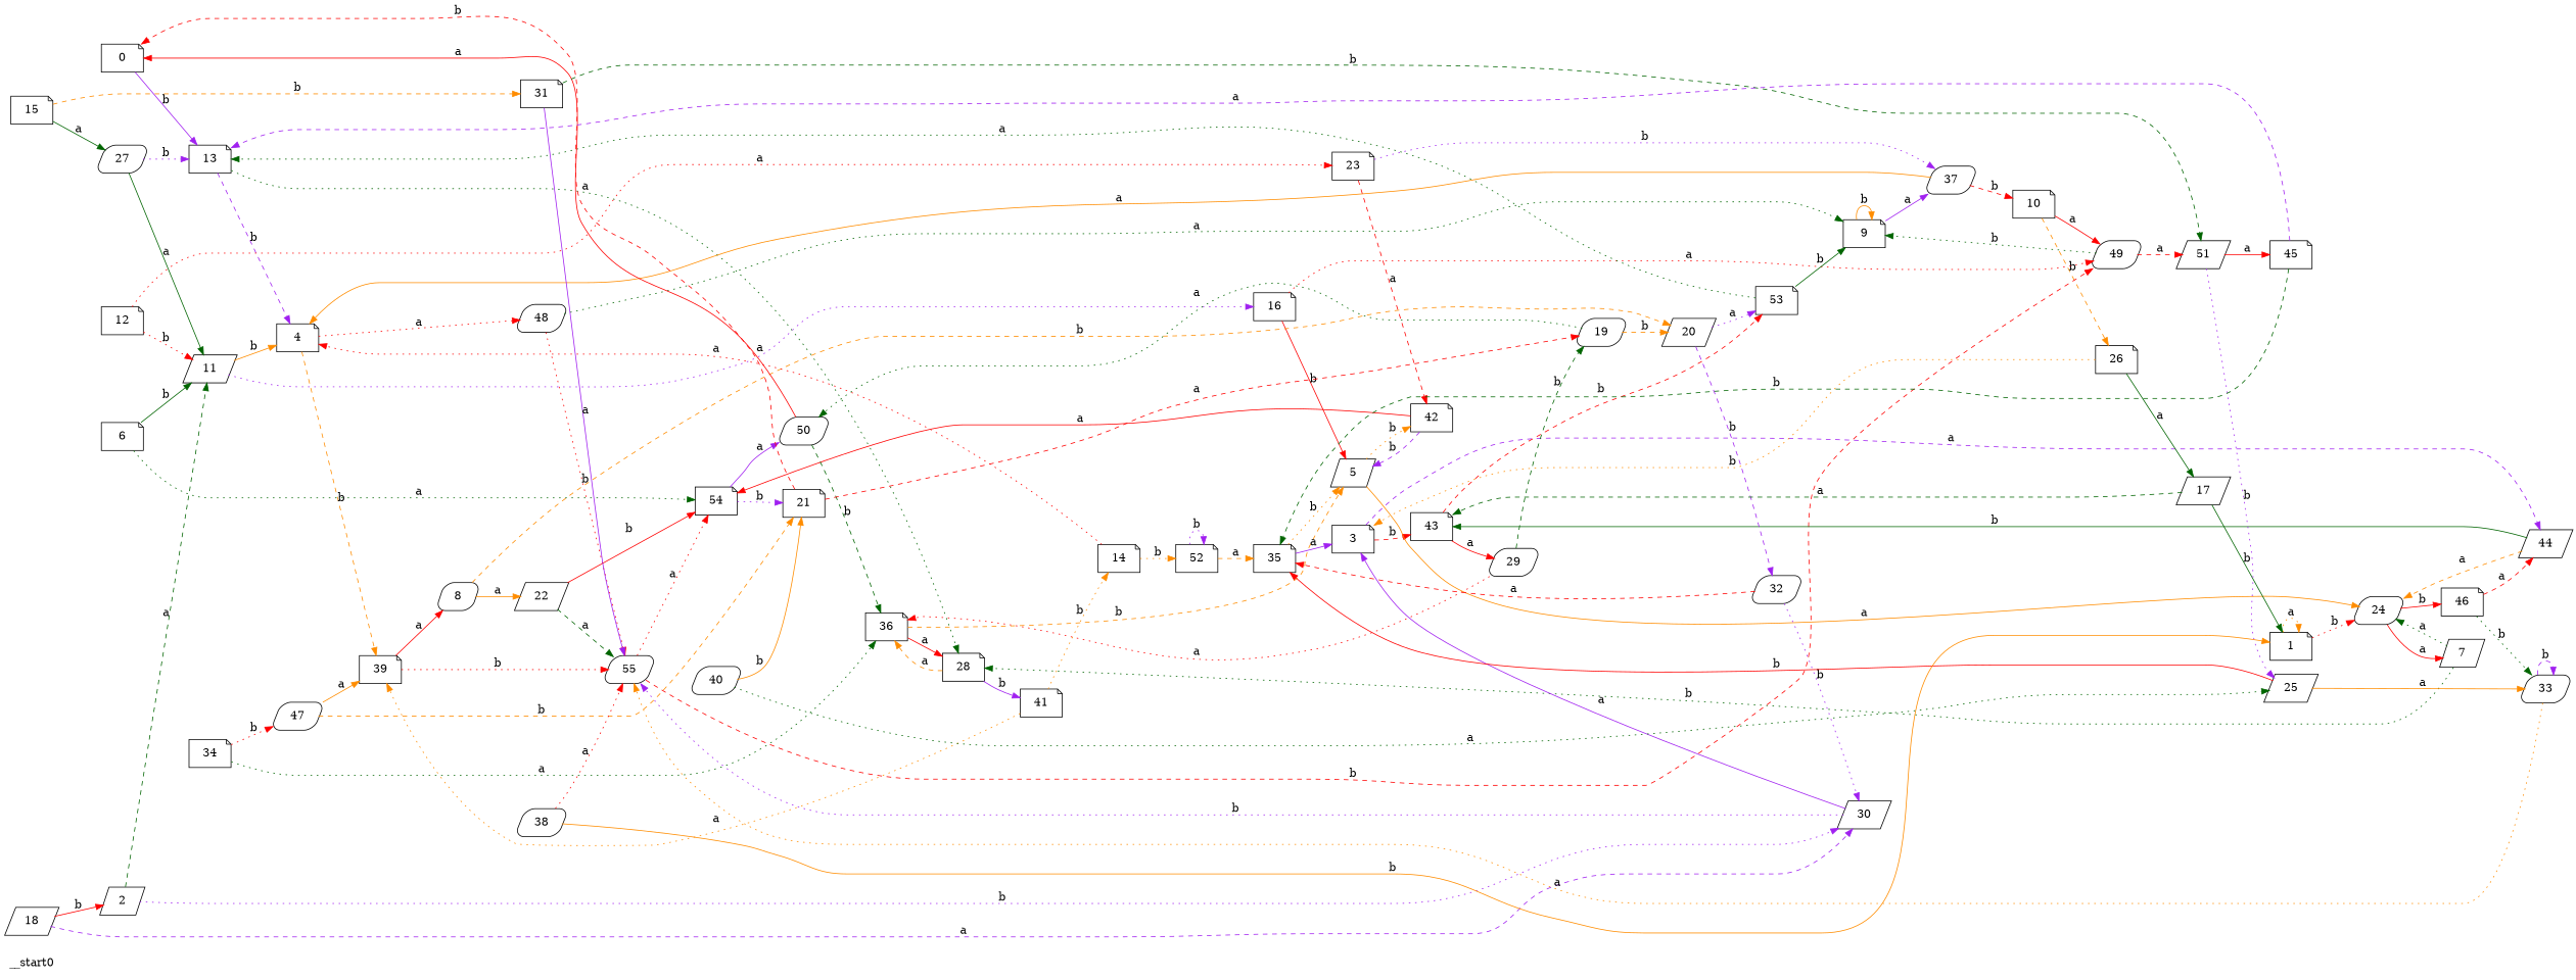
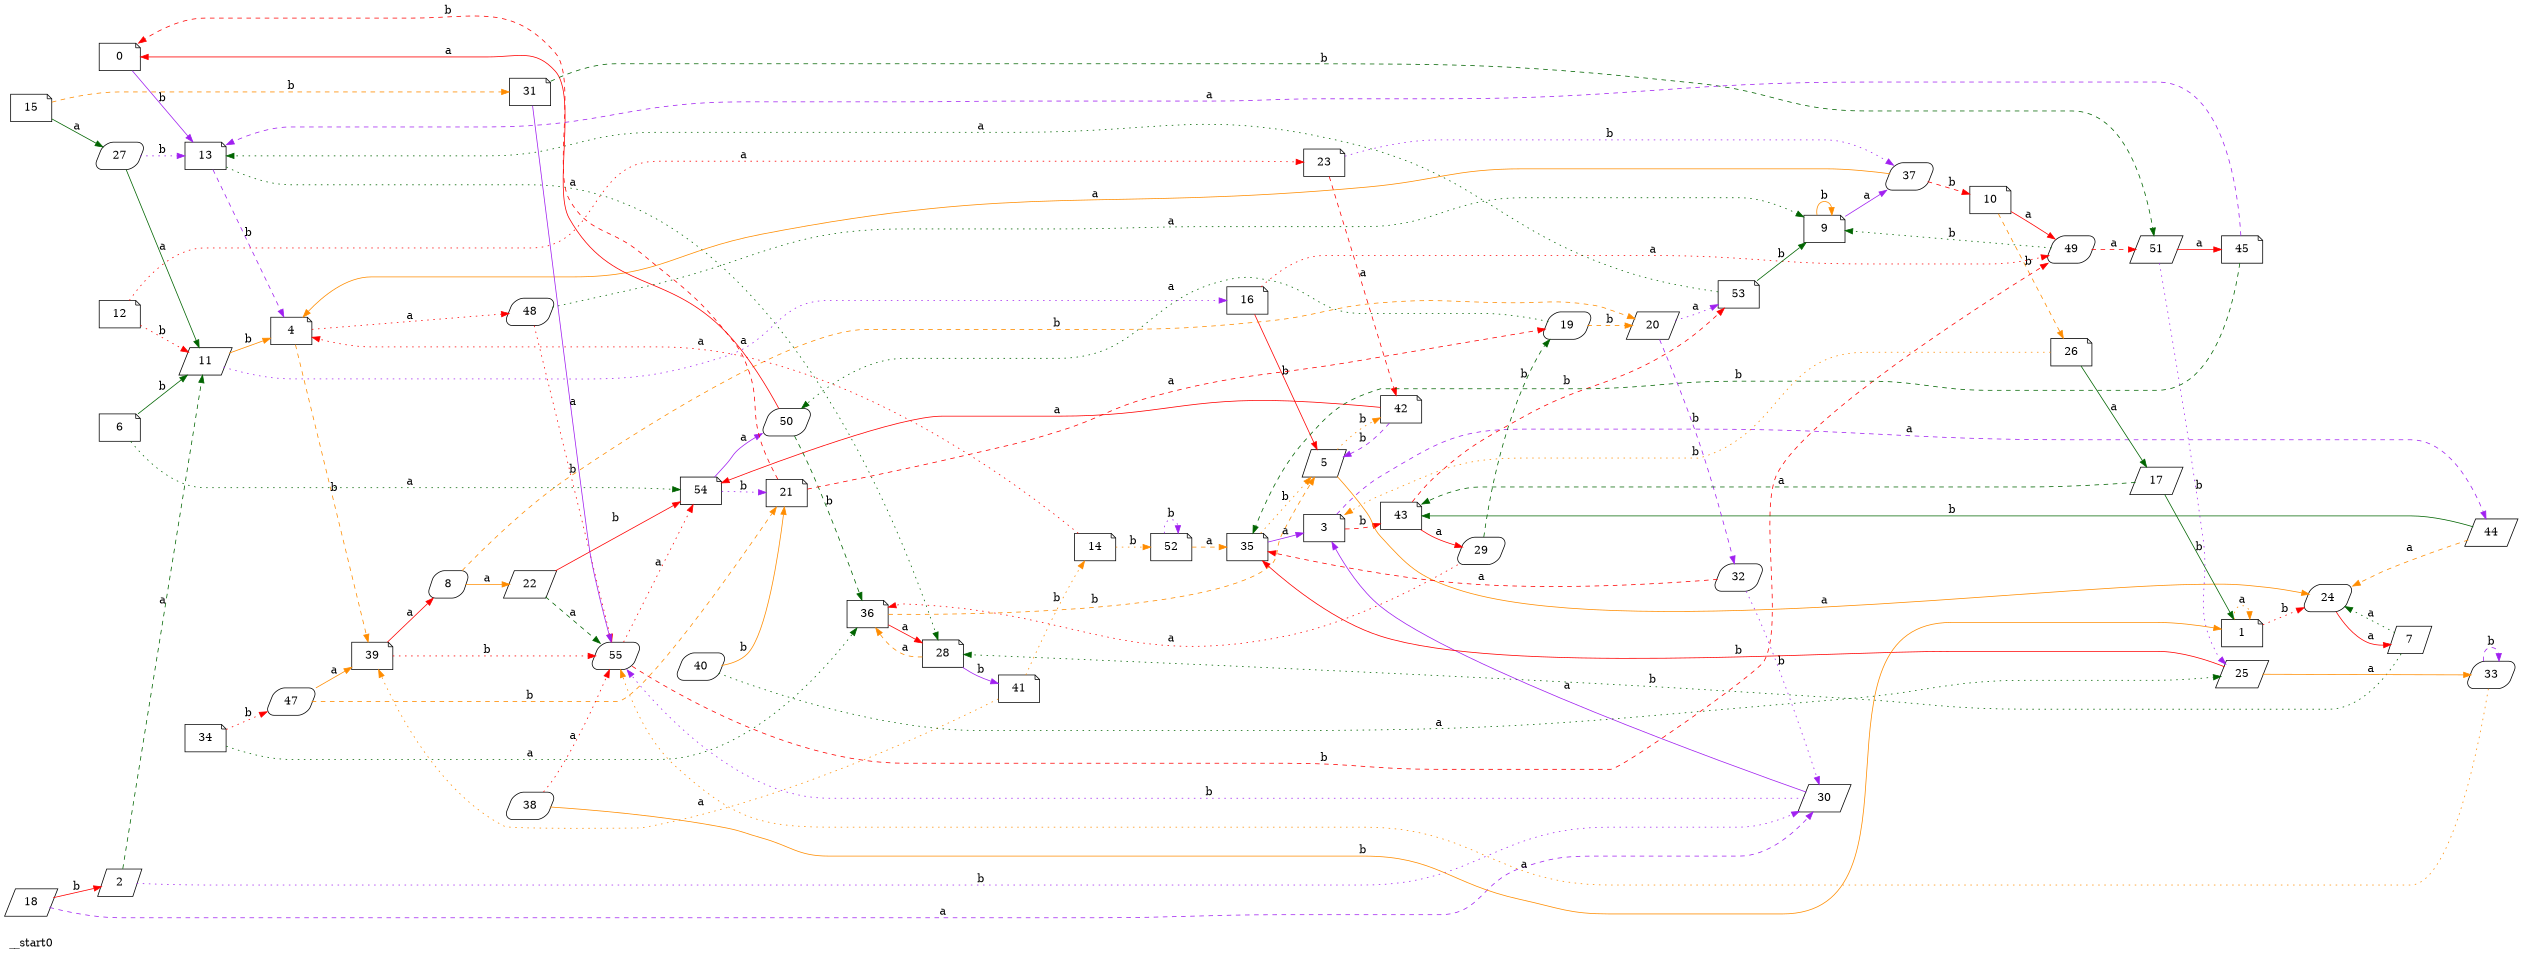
  digraph {
    rankdir=LR
    node [shape=note color=black fillcolor=white style="rounded,filled"]
    edge [color=red style=dotted]
    __start0 [shape=none color="" fillcolor="" style=""]
    n2 [label=0 style=filled]
    n3 [label=13]
    n4 [label=4]
    n5 [label=28]
    n6 [label=37 shape=parallelogram]
    n7 [label=10]
    n8 [label=1 style=filled]
    n9 [label=24 shape=parallelogram]
    n10 [label=7 shape=parallelogram style=filled]
-   n11 [label=46 style=filled]
    n12 [label=2 shape=parallelogram style=filled]
    n13 [label=11 shape=parallelogram style=filled]
    n14 [label=30 shape=parallelogram style=filled]
    n15 [label=16]
    n16 [label=3 style=filled]
    n17 [label=55 shape=parallelogram]
    n18 [label=43 style=filled]
    n19 [label=44 shape=parallelogram style=filled]
    n20 [label=53]
    n21 [label=29 shape=parallelogram]
    n22 [label=39]
    n23 [label=48 shape=parallelogram]
    n24 [label=8 shape=parallelogram]
    n25 [label=9 style=filled]
    n26 [label=5 shape=parallelogram style=filled]
    n27 [label=42]
    n28 [label=54]
    n29 [label=6]
    n30 [label=50 shape=parallelogram]
    n31 [label=21 style=filled]
    n32 [label=36]
    n33 [label=41]
    n34 [label=20 shape=parallelogram style=filled]
    n35 [label=22 shape=parallelogram style=filled]
    n36 [label=32 shape=parallelogram]
    n37 [label=26]
    n38 [label=49 shape=parallelogram]
    n39 [label=17 shape=parallelogram style=filled]
    n40 [label=51 shape=parallelogram style=filled]
    n41 [label=12 style=filled]
    n42 [label=23]
    n43 [label=14 style=filled]
    n44 [label=52 style=filled]
    n45 [label=35]
    n46 [label=15 style=filled]
    n47 [label=27 shape=parallelogram]
    n48 [label=31 style=filled]
    n49 [label=18 shape=parallelogram style=filled]
    n50 [label=19 shape=parallelogram]
    n51 [label=33 shape=parallelogram]
    n52 [label=25 shape=parallelogram style=filled]
    n53 [label=45 style=filled]
    n54 [label=34]
    n55 [label=47 shape=parallelogram]
    n56 [label=38 shape=parallelogram]
    n57 [label=40 shape=parallelogram]
    n2 -> n3 [color=purple label=b style=solid]
    n3 -> n4 [color=purple label=b style=dashed]
    n3 -> n5 [color=darkgreen label=a]
    n4 -> n22 [color=darkorange label=b style=dashed]
    n4 -> n23 [label=a]
    n5 -> n32 [color=darkorange label=a style=dashed]
    n5 -> n33 [color=purple label=b style=solid]
    n6 -> n4 [color=darkorange label=a style=solid]
    n6 -> n7 [label=b style=dashed]
    n7 -> n37 [color=darkorange label=b style=dashed]
    n7 -> n38 [label=a style=solid]
    n8 -> n8 [color=darkorange label=a]
    n8 -> n9 [label=b]
    n9 -> n10 [label=a style=solid]
-   n9 -> n11 [label=b style=solid]
    n10 -> n5 [color=darkgreen label=b]
    n10 -> n9 [color=darkgreen label=a]
-   n11 -> n19 [label=a style=dashed]
-   n11 -> n51 [color=darkgreen label=b]
    n12 -> n13 [color=darkgreen label=a style=dashed]
    n12 -> n14 [color=purple label=b]
    n13 -> n4 [color=darkorange label=b style=solid]
    n13 -> n15 [color=purple label=a]
    n14 -> n16 [color=purple label=a style=solid]
    n14 -> n17 [color=purple label=b]
    n15 -> n26 [label=b style=solid]
    n15 -> n38 [label=a]
    n16 -> n18 [label=b style=dashed]
    n16 -> n19 [color=purple label=a style=dashed]
    n17 -> n28 [label=a]
    n17 -> n38 [label=b style=dashed]
    n18 -> n20 [label=b style=dashed]
    n18 -> n21 [label=a style=solid]
    n19 -> n9 [color=darkorange label=a style=dashed]
    n19 -> n18 [color=darkgreen label=b style=solid]
    n20 -> n3 [color=darkgreen label=a]
    n20 -> n25 [color=darkgreen label=b style=solid]
    n21 -> n32 [label=a]
    n21 -> n50 [color=darkgreen label=b style=dashed]
    n22 -> n17 [label=b]
    n22 -> n24 [label=a style=solid]
    n23 -> n17 [label=b]
    n23 -> n25 [color=darkgreen label=a]
    n24 -> n34 [color=darkorange label=b style=dashed]
    n24 -> n35 [color=darkorange label=a style=solid]
    n25 -> n6 [color=purple label=a style=solid]
    n25 -> n25 [color=darkorange label=b style=solid]
    n26 -> n9 [color=darkorange label=a style=solid]
    n26 -> n27 [color=darkorange label=b]
    n27 -> n26 [color=purple label=b style=dashed]
    n27 -> n28 [label=a style=solid]
    n28 -> n30 [color=purple label=a style=solid]
    n28 -> n31 [color=purple label=b]
    n29 -> n13 [color=darkgreen label=b style=solid]
    n29 -> n28 [color=darkgreen label=a]
    n30 -> n2 [label=a style=solid]
    n30 -> n32 [color=darkgreen label=b style=dashed]
    n31 -> n2 [label=b style=dashed]
    n31 -> n50 [label=a style=dashed]
    n32 -> n5 [label=a style=solid]
    n32 -> n26 [color=darkorange label=b style=dashed]
    n33 -> n22 [color=darkorange label=a]
    n33 -> n43 [color=darkorange label=b]
    n34 -> n20 [color=purple label=a]
    n34 -> n36 [color=purple label=b style=dashed]
    n35 -> n17 [color=darkgreen label=a style=dashed]
    n35 -> n28 [label=b style=solid]
    n36 -> n14 [color=purple label=b]
    n36 -> n45 [label=a style=dashed]
    n37 -> n16 [color=darkorange label=b]
    n37 -> n39 [color=darkgreen label=a style=solid]
    n38 -> n25 [color=darkgreen label=b]
    n38 -> n40 [label=a style=dashed]
    n39 -> n8 [color=darkgreen label=b style=solid]
    n39 -> n18 [color=darkgreen label=a style=dashed]
    n40 -> n52 [color=purple label=b]
    n40 -> n53 [label=a style=solid]
    n41 -> n13 [label=b]
    n41 -> n42 [label=a]
    n42 -> n6 [color=purple label=b]
    n42 -> n27 [label=a style=dashed]
    n43 -> n4 [label=a]
    n43 -> n44 [color=darkorange label=b]
    n44 -> n44 [color=purple label=b]
    n44 -> n45 [color=darkorange label=a style=dashed]
    n45 -> n16 [color=purple label=a style=solid]
    n45 -> n26 [color=darkorange label=b]
    n46 -> n47 [color=darkgreen label=a style=solid]
    n46 -> n48 [color=darkorange label=b style=dashed]
    n47 -> n3 [color=purple label=b]
    n47 -> n13 [color=darkgreen label=a style=solid]
    n48 -> n17 [color=purple label=a style=solid]
    n48 -> n40 [color=darkgreen label=b style=dashed]
    n49 -> n12 [label=b style=solid]
    n49 -> n14 [color=purple label=a style=dashed]
    n50 -> n30 [color=darkgreen label=a]
    n50 -> n34 [color=darkorange label=b style=dashed]
    n51 -> n17 [color=darkorange label=a]
    n51 -> n51 [color=purple label=b style=dashed]
    n52 -> n45 [label=b style=solid]
    n52 -> n51 [color=darkorange label=a style=solid]
    n53 -> n3 [color=purple label=a style=dashed]
    n53 -> n45 [color=darkgreen label=b style=dashed]
    n54 -> n32 [color=darkgreen label=a]
    n54 -> n55 [label=b]
    n55 -> n22 [color=darkorange label=a style=solid]
    n55 -> n31 [color=darkorange label=b style=dashed]
    n56 -> n8 [color=darkorange label=b style=solid]
    n56 -> n17 [label=a]
    n57 -> n31 [color=darkorange label=b style=solid]
    n57 -> n52 [color=darkgreen label=a]
  }
